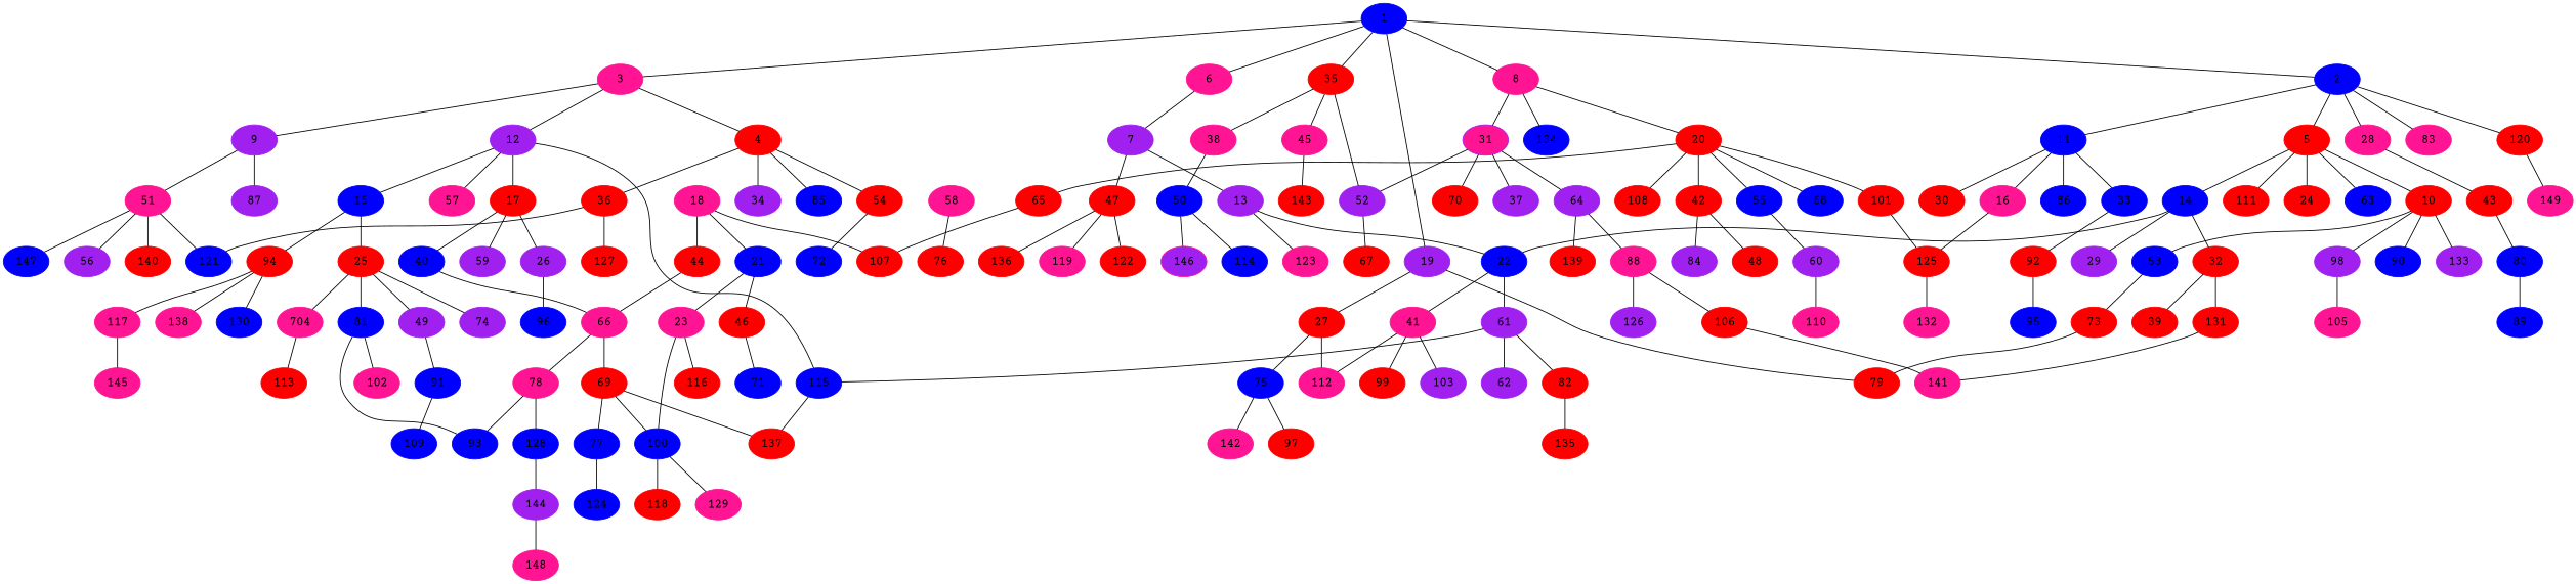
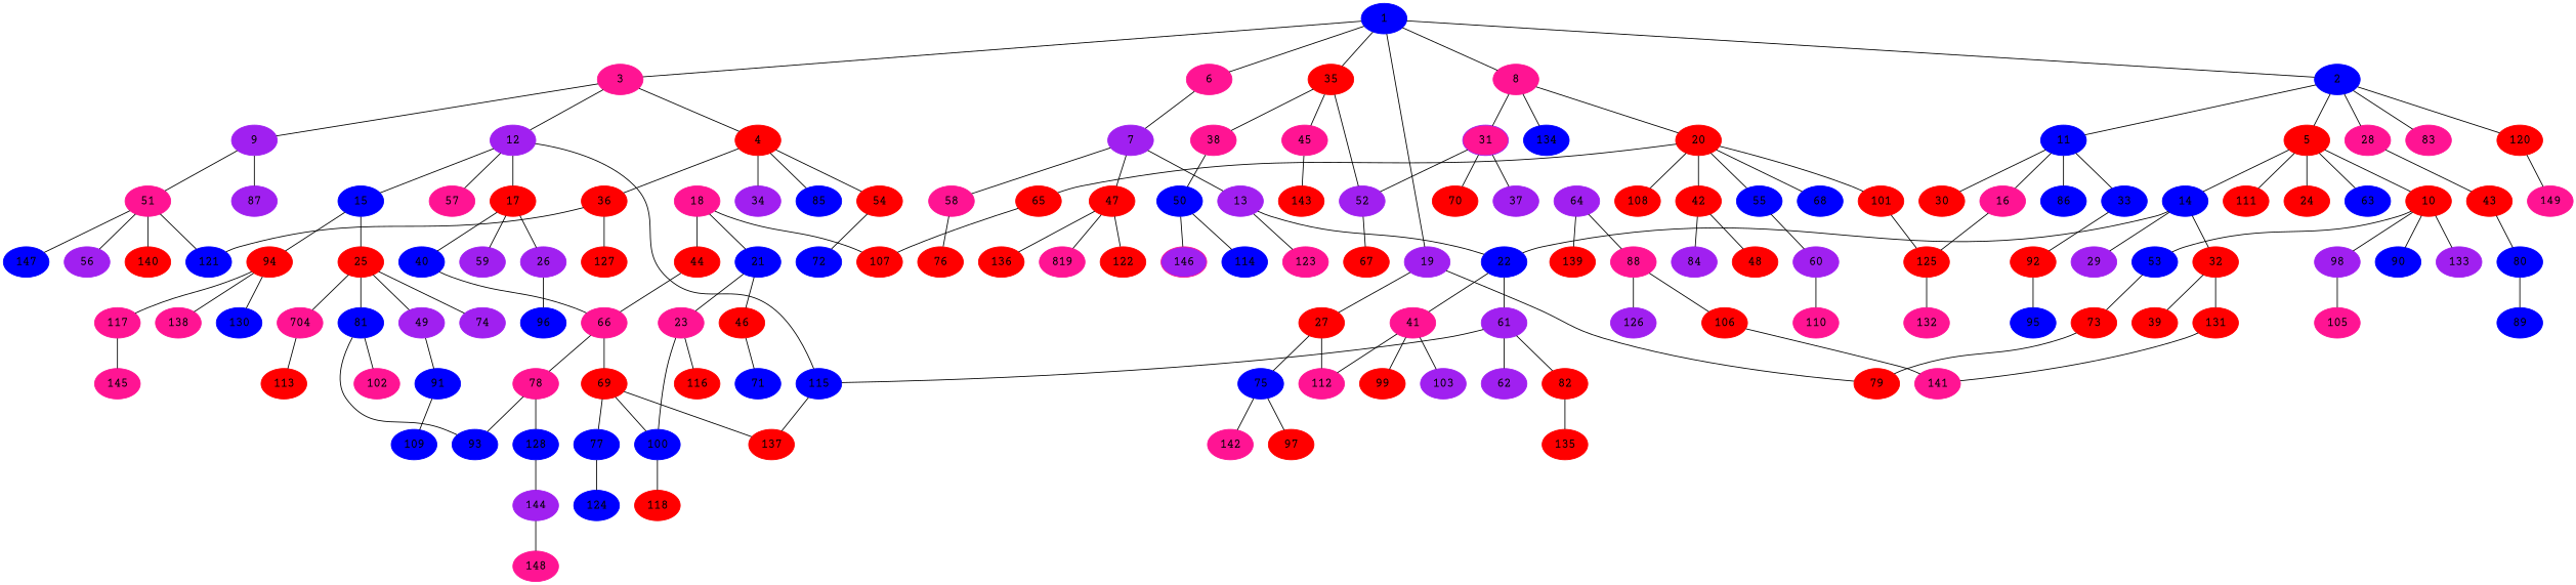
  graph {
    fontname="Courier Prime"
    node [color=red fontname="Courier Prime" style=filled]
    edge [fontname="Courier Prime"]
    1 [color=blue]
    2 [color=blue]
    3 [color=deeppink]
    6 [color=deeppink]
    8 [color=deeppink]
    19 [color=purple]
    35
    5
    11 [color=blue]
    28 [color=deeppink]
    83 [color=deeppink]
    120
    4
    9 [color=purple]
    12 [color=purple]
    7 [color=purple]
    20
    31 [color=purple fillcolor=deeppink]
    134 [color=blue]
    27
    79
    52 [color=purple]
    38 [color=deeppink]
    45 [color=deeppink]
    10
    14 [color=blue]
    24
    63 [color=blue]
    111
    16 [color=deeppink]
    30
    33 [color=blue]
    86 [color=blue]
    43
    149 [color=deeppink]
    34 [color=purple]
    36
    54
    85 [color=blue]
    51 [color=deeppink]
    87 [color=purple]
    15 [color=blue]
    17
    57 [color=deeppink]
    115 [color=blue]
    121 [color=blue]
    127
    72 [color=blue]
    53 [color=blue]
    90 [color=blue]
    98 [color=purple]
    133 [color=purple]
    22 [color=blue]
    29 [color=purple]
    32
    13 [color=purple]
    47
    58 [color=deeppink]
    123 [color=deeppink]
-   119 [color=deeppink]
+   119 [color=deeppink label=819]
    122
    136
    76
    42
    55 [color=blue]
    65
    68 [color=blue]
    101
    108
    37 [color=purple]
    64 [color=purple]
    70
    18 [color=deeppink]
    21 [color=blue]
    44
    107
    56 [color=purple]
    140
    147 [color=blue]
    73
    105 [color=deeppink]
    125
    92
    25
    94
    26 [color=purple]
    40 [color=blue]
    59 [color=purple]
    137
    41 [color=deeppink]
    61 [color=purple]
    39
    131
    49 [color=purple]
    74 [color=purple]
    81 [color=blue]
    n97 [color=deeppink label=704]
    117 [color=deeppink]
    130 [color=blue]
    138 [color=deeppink]
    132 [color=deeppink]
    96 [color=blue]
    66 [color=deeppink]
    23 [color=deeppink]
    46
    75 [color=blue]
    112 [color=deeppink]
    48
    84 [color=purple]
    60 [color=purple]
    100 [color=blue]
    116
    71 [color=blue]
    99
    103 [color=purple]
    62 [color=purple]
    82
    118
-   129 [color=deeppink]
    91 [color=blue]
    93 [color=blue]
    102 [color=deeppink]
    113
    97
    142 [color=deeppink]
    80 [color=blue]
    67
    88 [color=deeppink]
    139
    141 [color=deeppink]
    95 [color=blue]
    50 [color=blue]
    143
    114 [color=blue]
    146 [color=deeppink fillcolor=purple]
    69
    78 [color=deeppink]
    89 [color=blue]
    109 [color=blue]
    110 [color=deeppink]
    135
    106
    126 [color=purple]
    77 [color=blue]
    128 [color=blue]
    124 [color=blue]
    144 [color=purple]
    145 [color=deeppink]
    148 [color=deeppink]
    1 -- 2
    1 -- 3
    1 -- 6
    1 -- 8
    1 -- 19
    1 -- 35
    2 -- 5
    2 -- 11
    2 -- 28
    2 -- 83
    2 -- 120
    3 -- 4
    3 -- 9
    3 -- 12
    6 -- 7
    8 -- 20
    8 -- 31
    8 -- 134
    19 -- 27
    19 -- 79
    35 -- 52
    35 -- 38
    35 -- 45
    5 -- 10
    5 -- 14
    5 -- 24
    5 -- 63
    5 -- 111
    11 -- 16
    11 -- 30
    11 -- 33
    11 -- 86
    28 -- 43
    120 -- 149
    4 -- 34
    4 -- 36
    4 -- 54
    4 -- 85
    9 -- 51
    9 -- 87
    12 -- 15
    12 -- 17
    12 -- 57
    12 -- 115
    7 -- 13
    7 -- 47
+   7 -- 58
    20 -- 42
    20 -- 55
    20 -- 65
    20 -- 68
    20 -- 101
    20 -- 108
    31 -- 52
    31 -- 37
-   31 -- 64
    31 -- 70
    27 -- 75
    27 -- 112
    52 -- 67
    38 -- 50
    45 -- 143
    10 -- 53
    10 -- 90
    10 -- 98
    10 -- 133
    14 -- 22
    14 -- 29
    14 -- 32
    16 -- 125
    33 -- 92
    43 -- 80
    36 -- 121
    36 -- 127
    54 -- 72
    51 -- 121
    51 -- 56
    51 -- 140
    51 -- 147
    15 -- 25
    15 -- 94
    17 -- 26
    17 -- 40
    17 -- 59
    115 -- 137
    53 -- 73
    98 -- 105
    22 -- 41
    22 -- 61
    32 -- 39
    32 -- 131
    13 -- 22
    13 -- 123
    47 -- 119
    47 -- 122
    47 -- 136
    58 -- 76
    42 -- 48
    42 -- 84
    55 -- 60
    65 -- 107
    101 -- 125
    64 -- 88
    64 -- 139
    18 -- 21
    18 -- 44
    18 -- 107
    21 -- 23
    21 -- 46
    44 -- 66
    73 -- 79
    125 -- 132
    92 -- 95
    25 -- 49
    25 -- 74
    25 -- 81
    25 -- n97
    94 -- 117
    94 -- 130
    94 -- 138
    26 -- 96
    40 -- 66
    41 -- 112
    41 -- 99
    41 -- 103
    61 -- 115
    61 -- 62
    61 -- 82
    131 -- 141
    49 -- 91
    81 -- 93
    81 -- 102
    n97 -- 113
    117 -- 145
    66 -- 69
    66 -- 78
    23 -- 100
    23 -- 116
    46 -- 71
    75 -- 97
    75 -- 142
    60 -- 110
    100 -- 118
-   100 -- 129
    82 -- 135
    91 -- 109
    80 -- 89
    88 -- 106
    88 -- 126
    50 -- 114
    50 -- 146
    69 -- 137
    69 -- 100
    69 -- 77
    78 -- 93
    78 -- 128
    106 -- 141
    77 -- 124
    128 -- 144
    144 -- 148
  }
